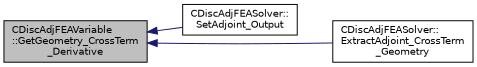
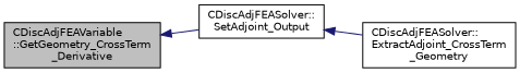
  digraph {
    rankdir=LR
    node [color=black fillcolor=white fontname=Helvetica fontsize=10 shape=record style=filled]
    edge [color=midnightblue dir=back fontname=Helvetica fontsize=10 labelfontname=Helvetica labelfontsize=10 style=solid]
    n1 [fillcolor=grey75 fontcolor=black height=0.2 label="CDiscAdjFEAVariable\l::GetGeometry_CrossTerm\l_Derivative" width=0.4]
    n2 [height=0.2 label="CDiscAdjFEASolver::\lSetAdjoint_Output" width=0.4]
    n3 [height=0.2 label="CDiscAdjFEASolver::\lExtractAdjoint_CrossTerm\l_Geometry" width=0.4]
    n1 -> n2
-   n1 -> n3
+   n2 -> n3
  }
